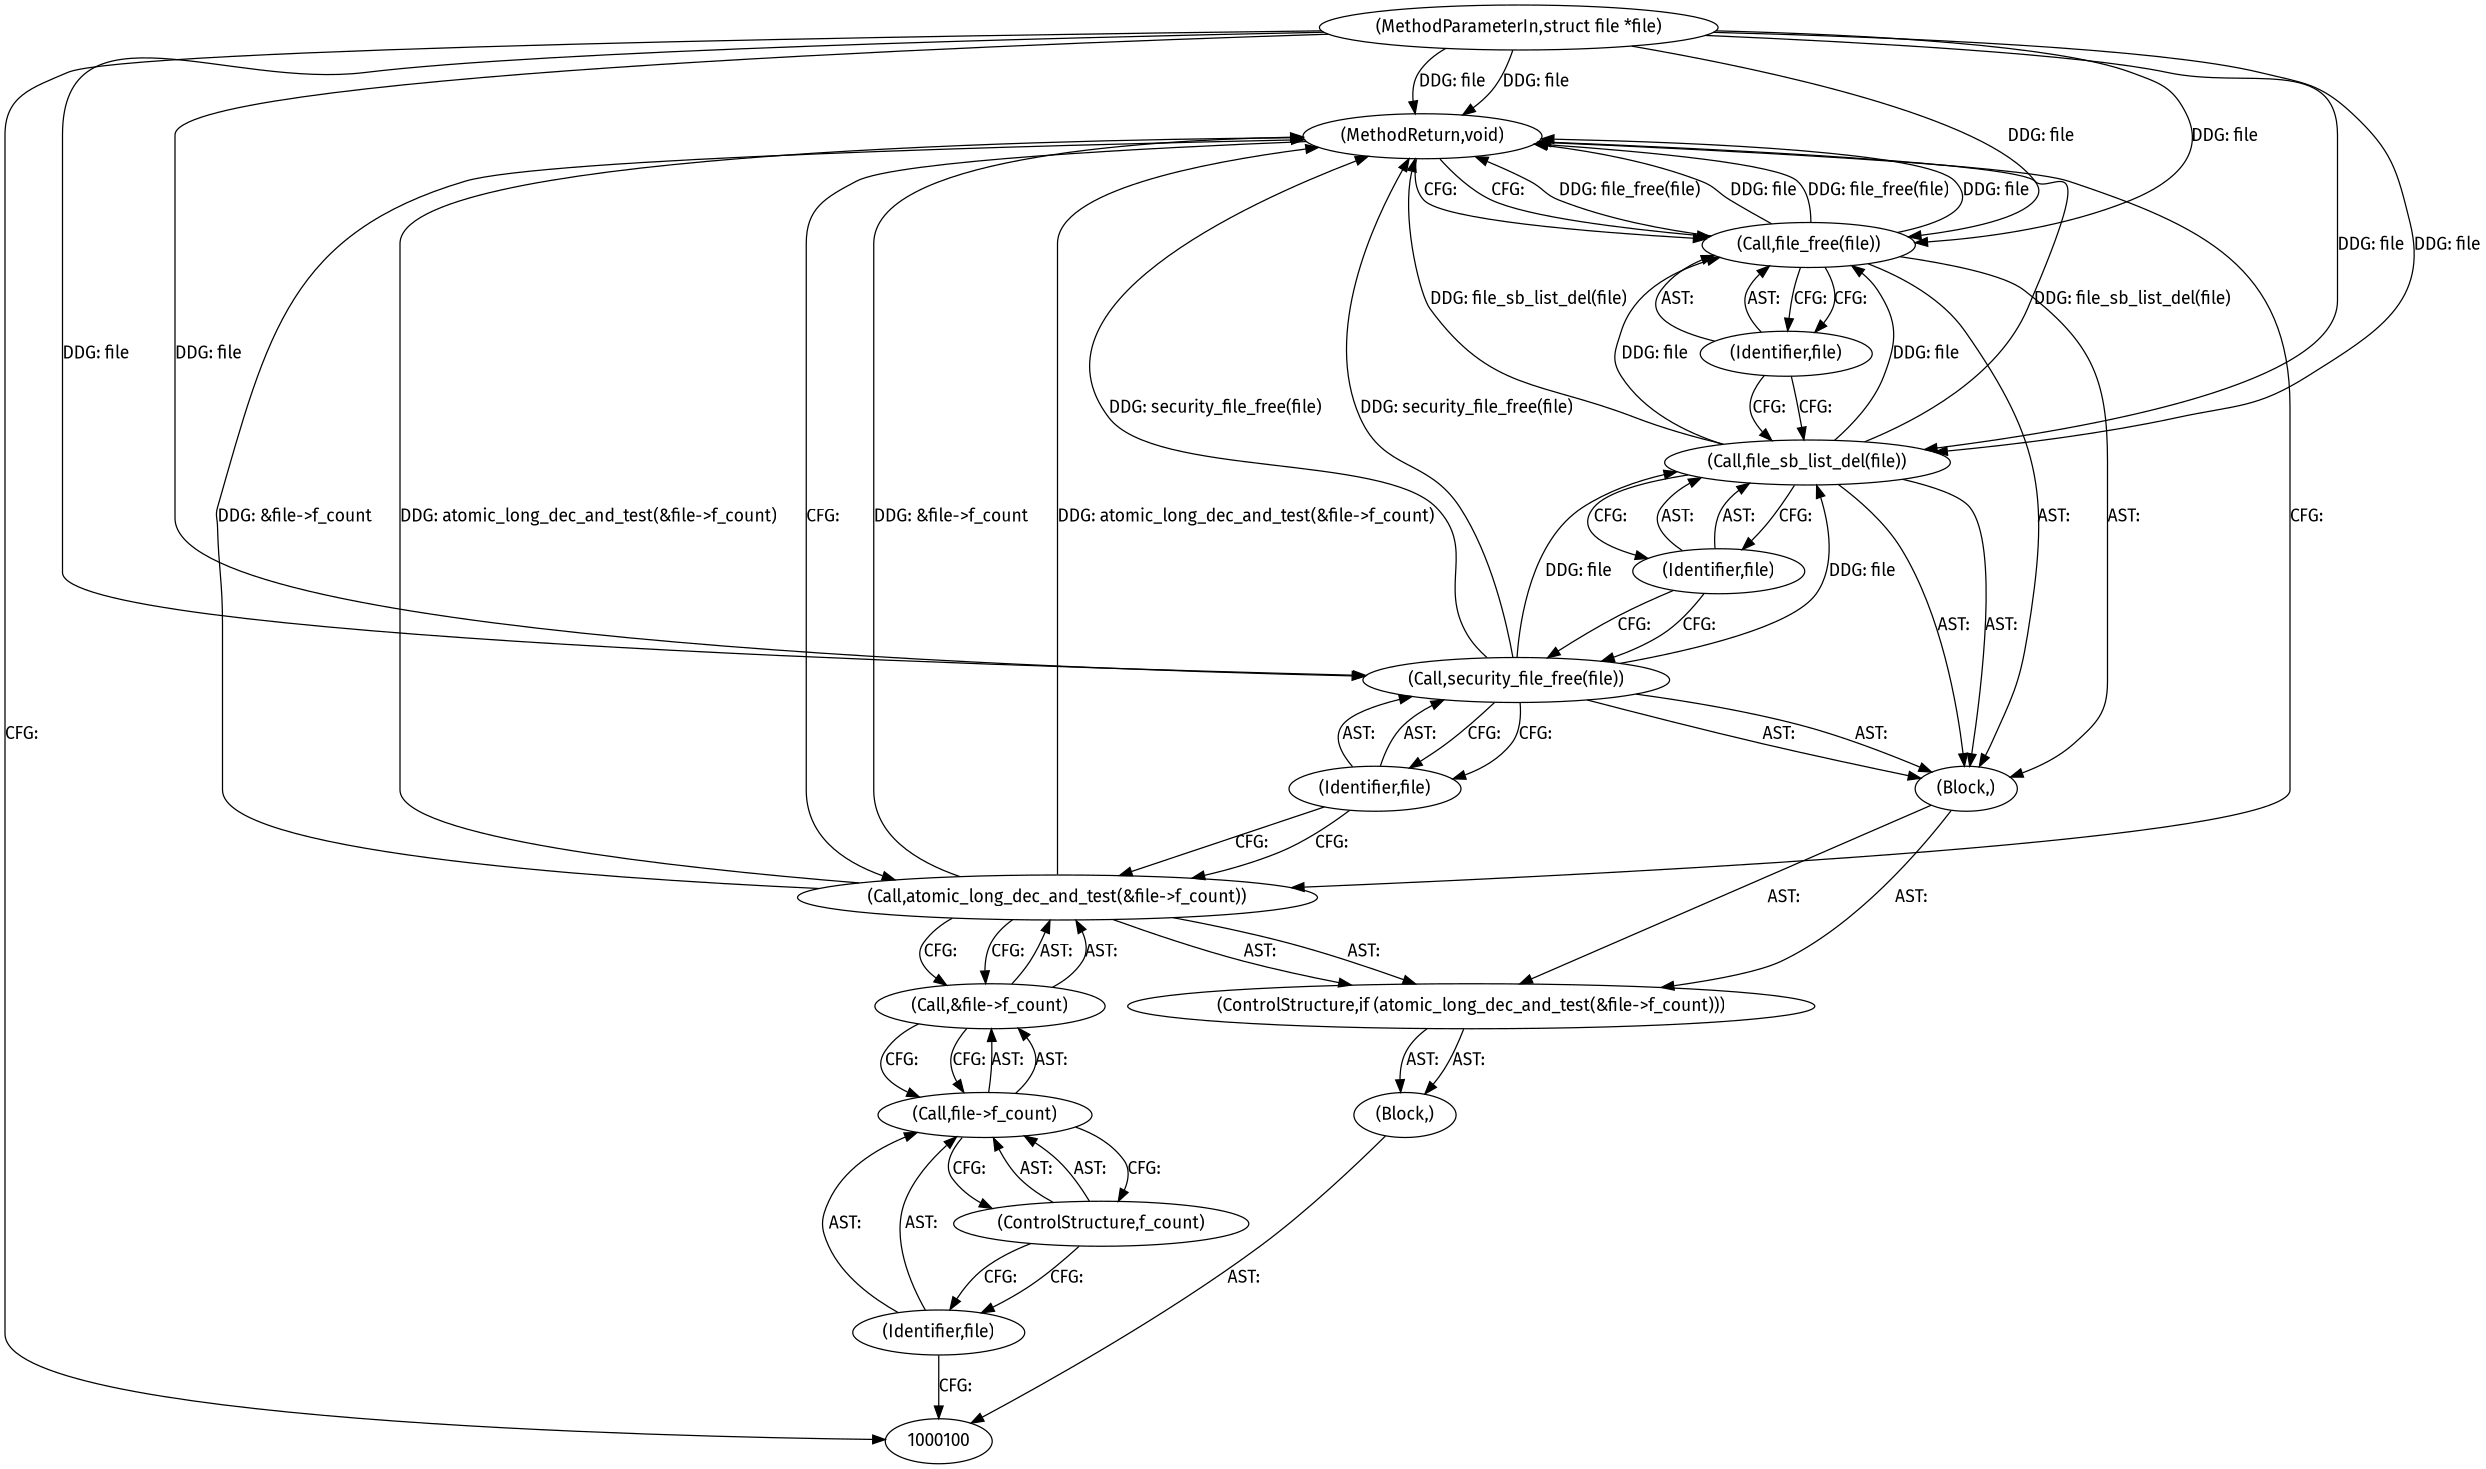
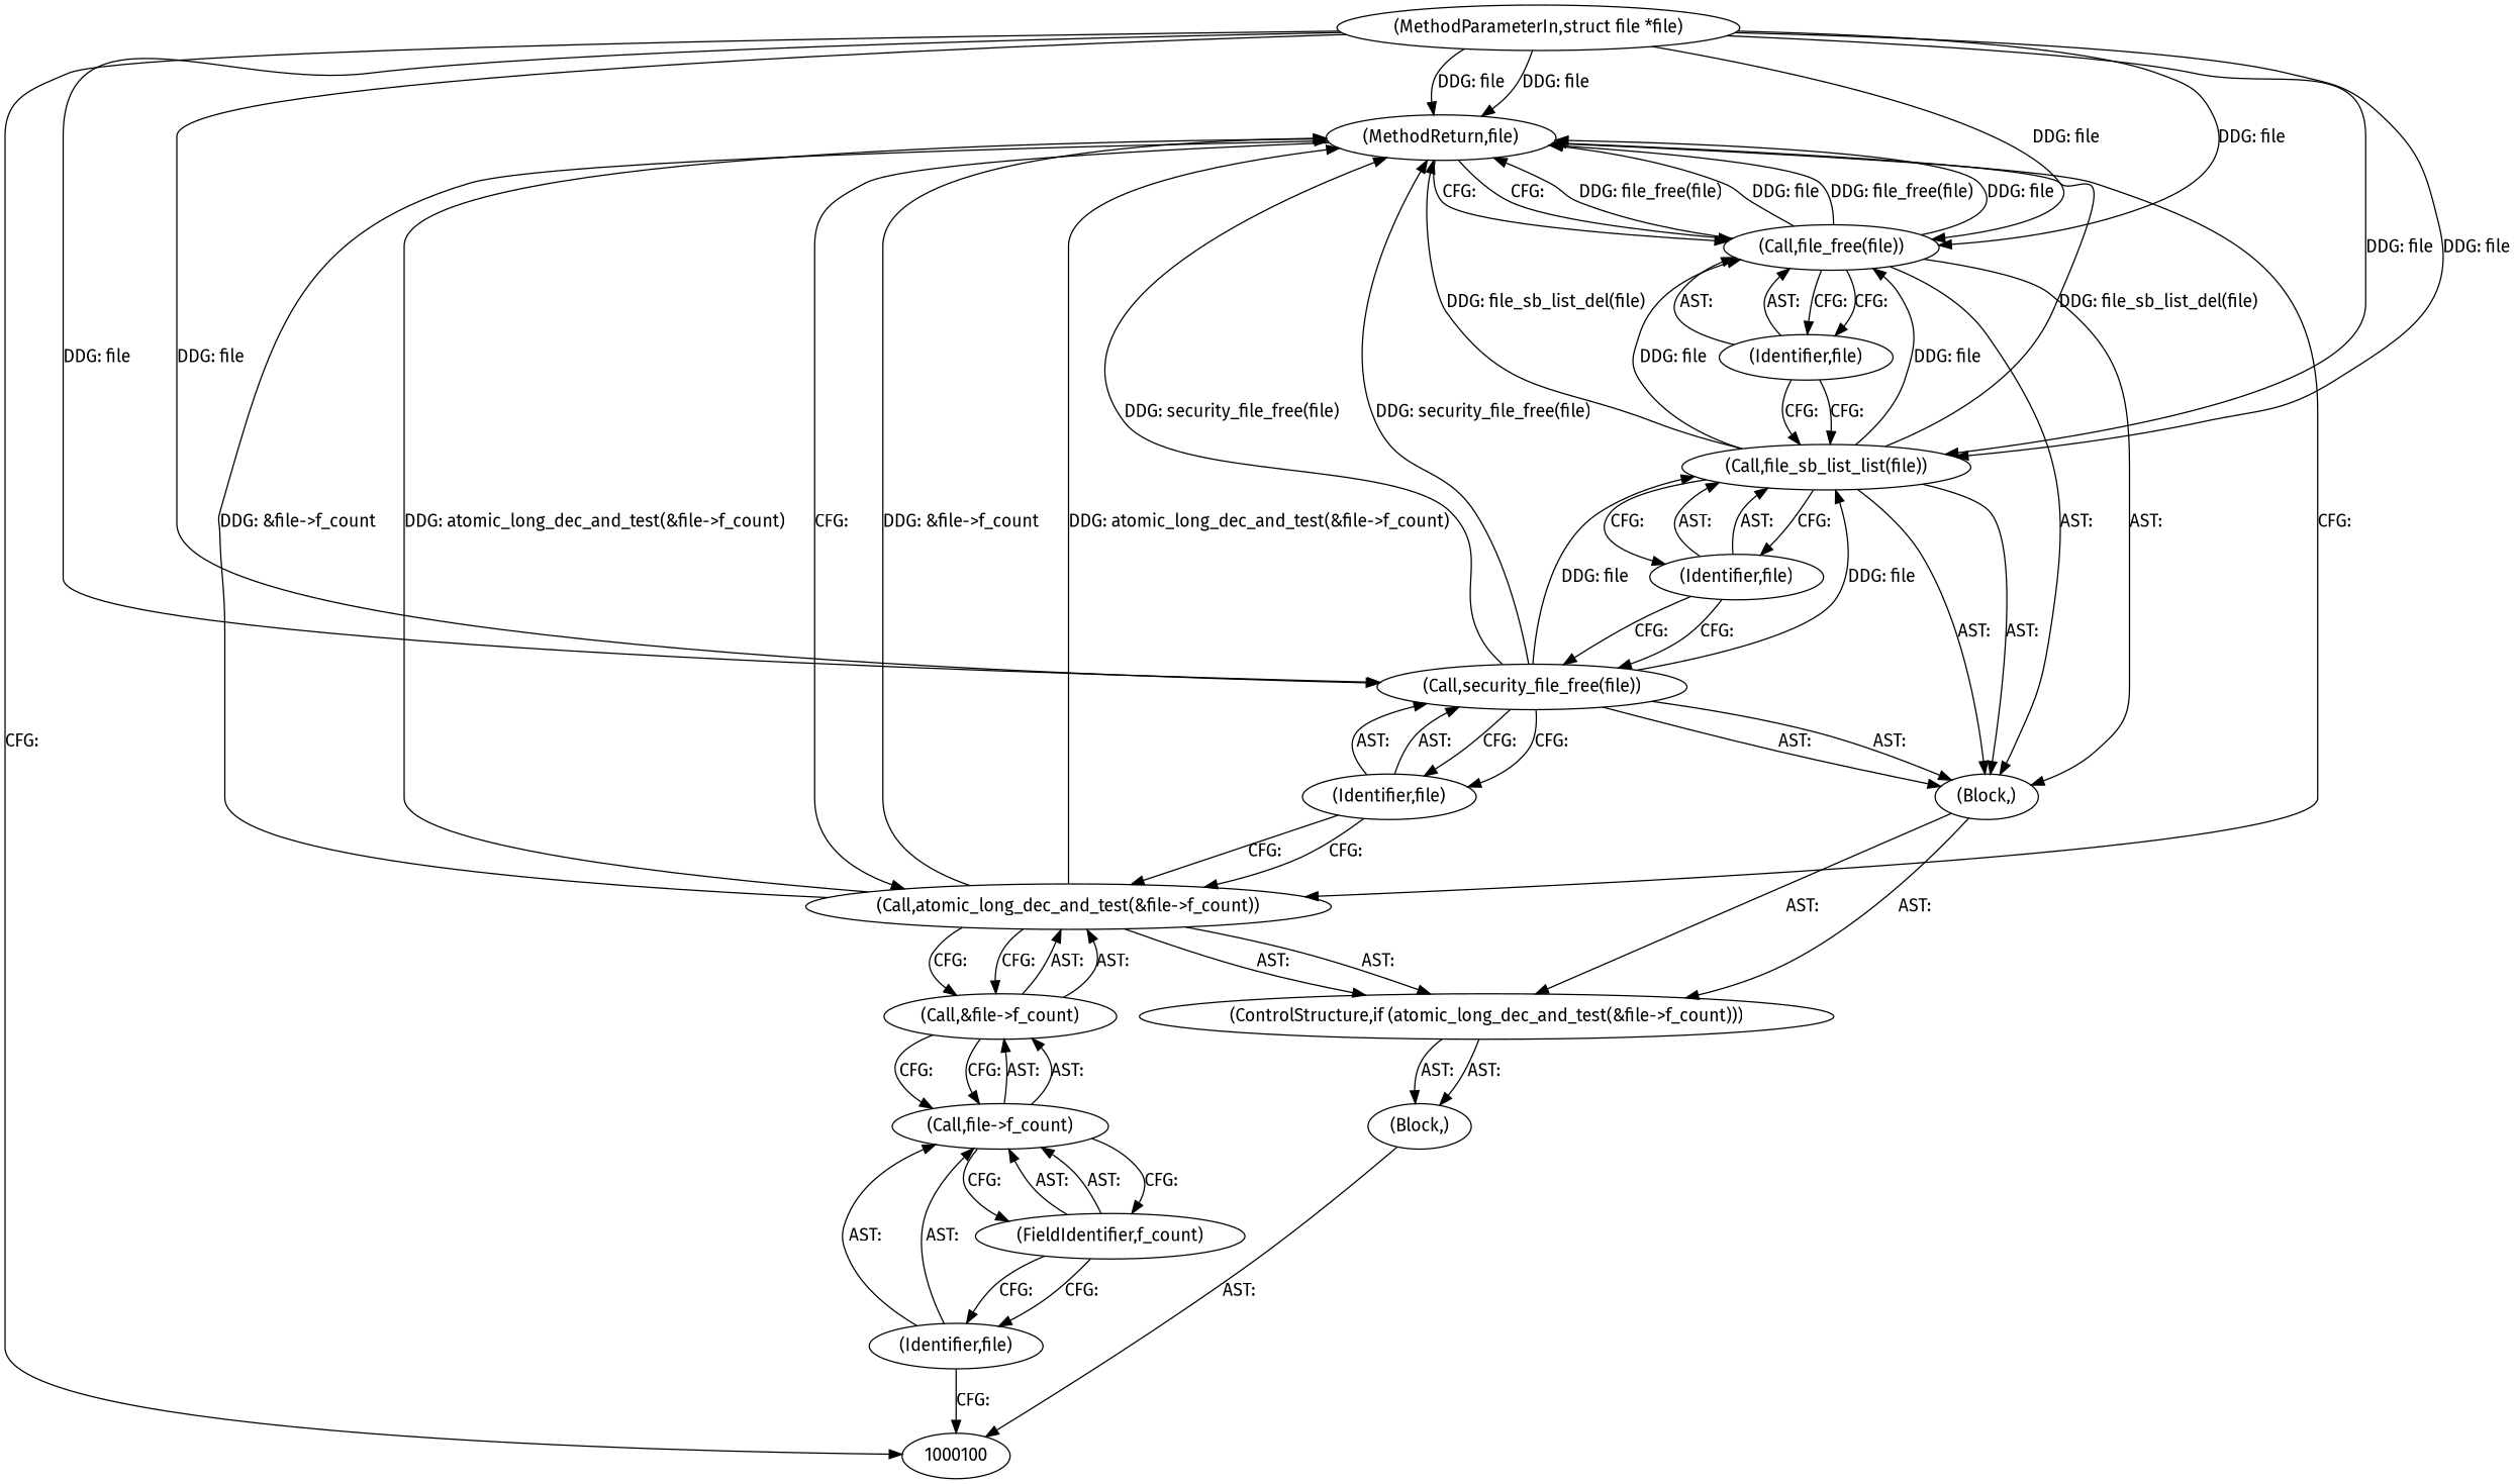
  digraph {
    fontname="Fira Sans"
    node [fontname="Fira Sans"]
    edge [fontname="Fira Sans"]
-   n1 [label="(MethodReturn,void)"]
+   n1 [label="(MethodReturn,file)"]
    n2 [label="(Call,atomic_long_dec_and_test(&file->f_count))"]
    n3 [label="(Call,file_free(file))"]
    n4 [label="(ControlStructure,if (atomic_long_dec_and_test(&file->f_count)))"]
    n5 [label="(Call,&file->f_count)"]
    n6 [label="(Block,)"]
    n7 [label="(Identifier,file)"]
    n8 [label="(MethodParameterIn,struct file *file)"]
    1000100
    n10 [label="(Call,security_file_free(file))"]
-   n11 [label="(Call,file_sb_list_del(file))"]
+   n11 [label="(Call,file_sb_list_list(file))"]
    n12 [label="(Identifier,file)"]
    n13 [label="(Identifier,file)"]
    n14 [label="(Block,)"]
    n15 [label="(Call,file->f_count)"]
-   n16 [label="(ControlStructure,f_count)"]
+   n16 [label="(FieldIdentifier,f_count)"]
    n17 [label="(Identifier,file)"]
    n1 -> n2 [label="CFG: "]
    n1 -> n2 [label="CFG: "]
    n1 -> n3 [label="CFG: "]
    n1 -> n3 [label="CFG: "]
    n2 -> n1 [label="DDG: atomic_long_dec_and_test(&file->f_count)"]
    n2 -> n1 [label="DDG: &file->f_count"]
    n2 -> n1 [label="DDG: atomic_long_dec_and_test(&file->f_count)"]
    n2 -> n1 [label="DDG: &file->f_count"]
    n2 -> n4 [label="AST: "]
    n2 -> n4 [label="AST: "]
    n2 -> n5 [label="CFG: "]
    n2 -> n5 [label="CFG: "]
    n3 -> n1 [label="DDG: file_free(file)"]
    n3 -> n1 [label="DDG: file"]
    n3 -> n1 [label="DDG: file_free(file)"]
    n3 -> n1 [label="DDG: file"]
    n3 -> n6 [label="AST: "]
    n3 -> n6 [label="AST: "]
    n3 -> n7 [label="CFG: "]
    n3 -> n7 [label="CFG: "]
    n4 -> n14 [label="AST: "]
    n4 -> n14 [label="AST: "]
    n5 -> n2 [label="AST: "]
    n5 -> n2 [label="AST: "]
    n5 -> n15 [label="CFG: "]
    n5 -> n15 [label="CFG: "]
    n6 -> n4 [label="AST: "]
    n6 -> n4 [label="AST: "]
    n7 -> n3 [label="AST: "]
    n7 -> n3 [label="AST: "]
    n7 -> n11 [label="CFG: "]
    n7 -> n11 [label="CFG: "]
    n8 -> n1 [label="DDG: file"]
    n8 -> n1 [label="DDG: file"]
    n8 -> n3 [label="DDG: file"]
    n8 -> n3 [label="DDG: file"]
    n8 -> 1000100 [label="CFG: "]
    n8 -> n10 [label="DDG: file"]
    n8 -> n10 [label="DDG: file"]
    n8 -> n11 [label="DDG: file"]
    n8 -> n11 [label="DDG: file"]
    n10 -> n1 [label="DDG: security_file_free(file)"]
    n10 -> n1 [label="DDG: security_file_free(file)"]
    n10 -> n6 [label="AST: "]
    n10 -> n6 [label="AST: "]
    n10 -> n11 [label="DDG: file"]
    n10 -> n11 [label="DDG: file"]
    n10 -> n12 [label="CFG: "]
    n10 -> n12 [label="CFG: "]
    n11 -> n1 [label="DDG: file_sb_list_del(file)"]
    n11 -> n1 [label="DDG: file_sb_list_del(file)"]
    n11 -> n3 [label="DDG: file"]
    n11 -> n3 [label="DDG: file"]
    n11 -> n6 [label="AST: "]
    n11 -> n6 [label="AST: "]
    n11 -> n13 [label="CFG: "]
    n11 -> n13 [label="CFG: "]
    n12 -> n2 [label="CFG: "]
    n12 -> n2 [label="CFG: "]
    n12 -> n10 [label="AST: "]
    n12 -> n10 [label="AST: "]
    n13 -> n10 [label="CFG: "]
    n13 -> n10 [label="CFG: "]
    n13 -> n11 [label="AST: "]
    n13 -> n11 [label="AST: "]
    n14 -> 1000100 [label="AST: "]
    n15 -> n5 [label="AST: "]
    n15 -> n5 [label="AST: "]
    n15 -> n16 [label="CFG: "]
    n15 -> n16 [label="CFG: "]
    n16 -> n15 [label="AST: "]
    n16 -> n15 [label="AST: "]
    n16 -> n17 [label="CFG: "]
    n16 -> n17 [label="CFG: "]
    n17 -> 1000100 [label="CFG: "]
    n17 -> n15 [label="AST: "]
    n17 -> n15 [label="AST: "]
  }
